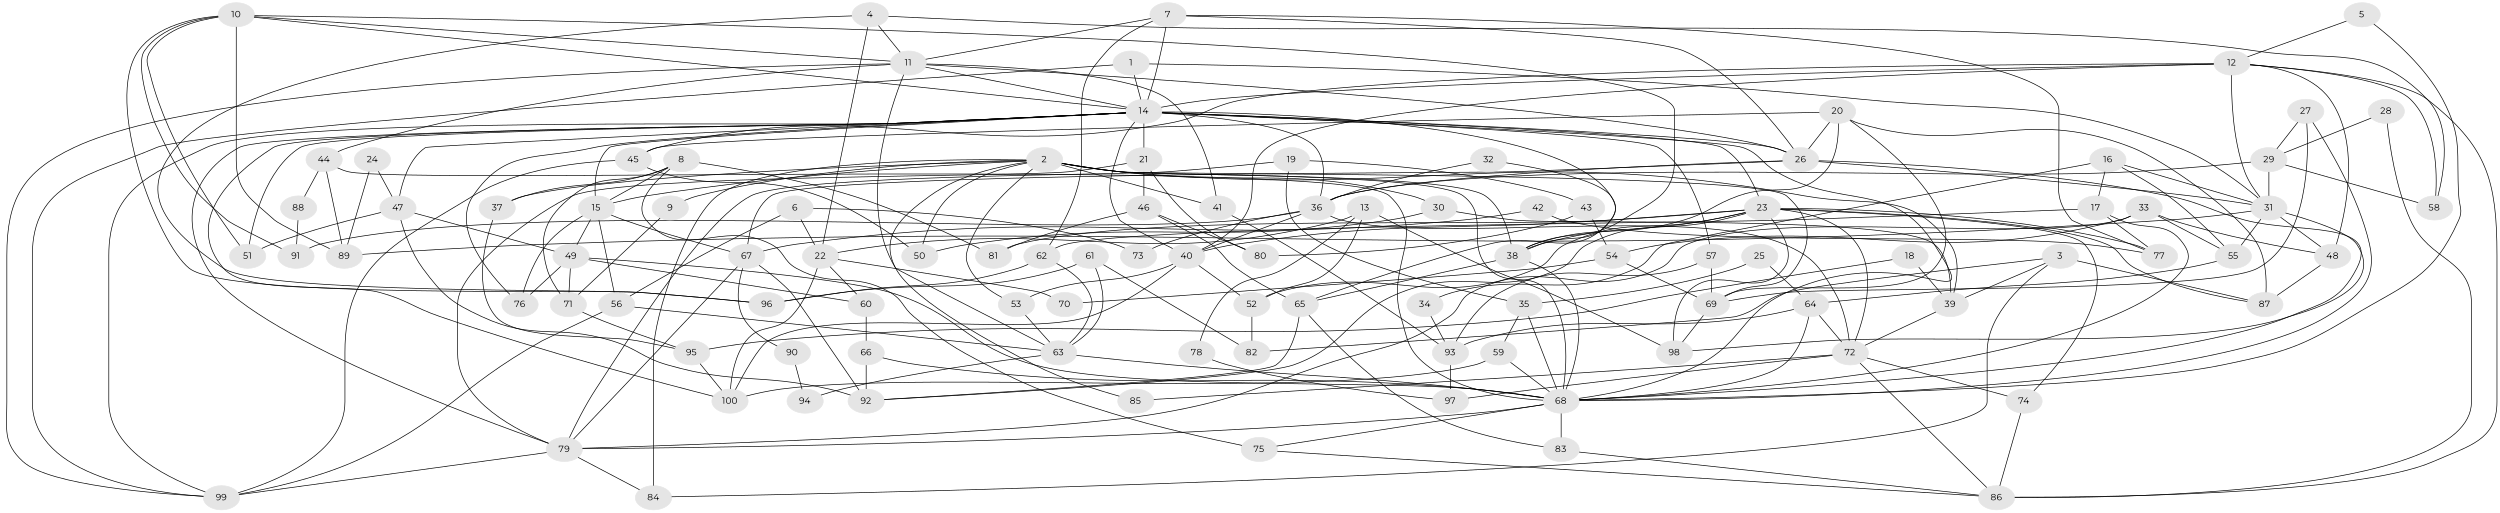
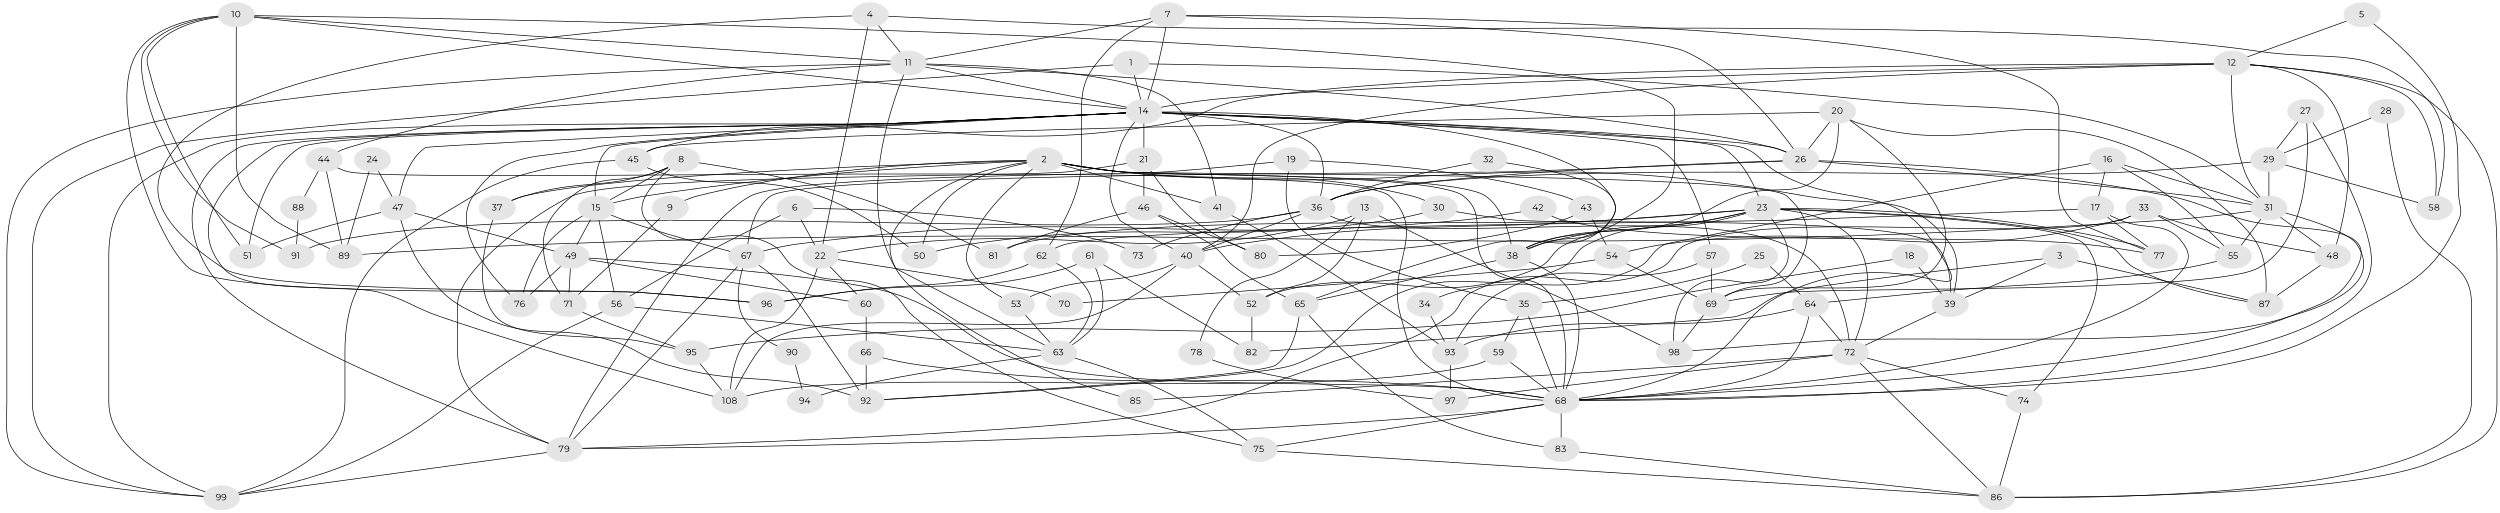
  graph {
    fontname=Montserrat
    node [color=gray90 fontname=Montserrat style=filled]
    edge [fontname=Montserrat weight=1.0]
    1
    14
    31
    99
    15
    68
    26
    51
    40
    21
    23
    36
    47
    57
    65
    76
    79
-   100
+   100 [label=108]
    89
    48
    98
    55
    2
    9
    30
    37
    38
    39
    41
    50
    53
    69
-   84
    85
    71
    56
    49
    67
    95
    72
    93
    63
    75
    83
    3
    82
    87
    4
    11
    22
    58
    96
    44
    60
    70
    5
    12
    45
    86
    6
    73
    7
    62
    77
    8
    81
    10
    91
    88
    94
    52
    13
    78
    97
    46
    80
    74
    92
    90
    16
    17
    34
    64
    18
    19
    35
    43
    59
    54
    20
    66
    24
    25
    27
    29
    28
    32
    33
    42
    61
    1 -- 14
    1 -- 31
    1 -- 99
    14 -- 99
    14 -- 15
    14 -- 68
    14 -- 26 [weight=2.0]
    14 -- 51
    14 -- 40
    14 -- 21
    14 -- 23 [weight=2.0]
    14 -- 36
    14 -- 47
    14 -- 57
    14 -- 65
    14 -- 76
    14 -- 79
    14 -- 100
    31 -- 89
    31 -- 48
    31 -- 98
    31 -- 55
    15 -- 76
    15 -- 56
    15 -- 49
    15 -- 67
    68 -- 79
    68 -- 75
    68 -- 83
    26 -- 31 [weight=2.0]
    26 -- 68
    26 -- 36
    26 -- 67
    40 -- 100
    40 -- 53
    40 -- 52
    21 -- 79
    21 -- 46
    21 -- 80
    23 -- 40
    23 -- 98
    23 -- 38
    23 -- 72
    23 -- 87
    23 -- 77
    23 -- 81
    23 -- 52
    23 -- 74
    23 -- 92
    36 -- 40
    36 -- 72
    36 -- 73
    36 -- 91
    47 -- 51
    47 -- 49
    47 -- 92
    57 -- 69
    57 -- 93
    65 -- 83
    65 -- 92
    79 -- 99
-   79 -- 84
    48 -- 87
    55 -- 64
    2 -- 15
    2 -- 68 [weight=3.0]
    2 -- 9
    2 -- 30
    2 -- 37
    2 -- 38 [weight=2.0]
    2 -- 39
    2 -- 41
    2 -- 50
    2 -- 53
    2 -- 69
-   2 -- 84
    2 -- 85
    9 -- 71
    30 -- 39
    30 -- 50
    37 -- 95
    38 -- 68
    38 -- 65
    39 -- 72
    41 -- 93
    53 -- 63
    69 -- 98
    71 -- 95
    56 -- 99
    56 -- 63
    49 -- 68
    49 -- 76
    49 -- 71
    49 -- 60
    67 -- 79
    67 -- 92
    67 -- 90
    95 -- 100
    72 -- 85
    72 -- 86
    72 -- 97
    72 -- 74
    93 -- 97
-   63 -- 68
+   63 -- 75
    63 -- 94
    75 -- 86
    83 -- 86
    3 -- 39
-   3 -- 84
    3 -- 82
    3 -- 87
    4 -- 11
    4 -- 22
    4 -- 58
    4 -- 96
    11 -- 14
    11 -- 99
    11 -- 26
    11 -- 41
    11 -- 63
    11 -- 44
    22 -- 100
    22 -- 60
    22 -- 70
    44 -- 68
    44 -- 89
    44 -- 88
    60 -- 66
    5 -- 68
    5 -- 12
    12 -- 14 [weight=2.0]
    12 -- 31
    12 -- 40
    12 -- 48
    12 -- 58
    12 -- 45
    12 -- 86
    45 -- 99
    45 -- 50
    6 -- 56
    6 -- 22
    6 -- 73
    7 -- 14
    7 -- 26
    7 -- 11
    7 -- 62
    7 -- 77
    62 -- 63
    62 -- 96
    8 -- 15
    8 -- 37
    8 -- 71
    8 -- 75
    8 -- 81
    10 -- 14
    10 -- 51
    10 -- 89
    10 -- 38
    10 -- 11
    10 -- 96
    10 -- 91
    88 -- 91
    52 -- 82
    13 -- 98
    13 -- 22
    13 -- 52
    13 -- 78
    78 -- 97
    46 -- 65
    46 -- 81
    46 -- 80
    74 -- 86
    90 -- 94
    16 -- 31
    16 -- 55
    16 -- 17
    16 -- 34
    17 -- 68
    17 -- 62
    17 -- 77
    34 -- 93
    64 -- 68
    64 -- 72
    64 -- 93
    18 -- 39
    18 -- 95
    19 -- 79
    19 -- 35
    19 -- 43
    35 -- 68
    35 -- 59
    43 -- 80
    43 -- 54
    59 -- 68
    59 -- 100
    54 -- 69
    54 -- 70
    20 -- 26
    20 -- 38
    20 -- 69
    20 -- 87
    20 -- 45
    66 -- 68
    66 -- 92
    24 -- 47
    24 -- 89
    25 -- 64
    25 -- 35
    27 -- 68
    27 -- 69
    27 -- 29
    29 -- 31
    29 -- 36
    29 -- 58
    28 -- 86
    28 -- 29
    32 -- 36
    32 -- 38
    33 -- 79
    33 -- 48
    33 -- 55
    33 -- 54
    42 -- 67
    42 -- 77
    61 -- 63
    61 -- 82
    61 -- 96
  }
